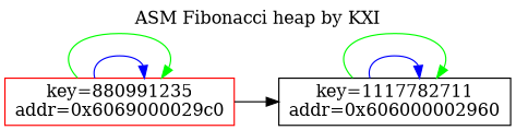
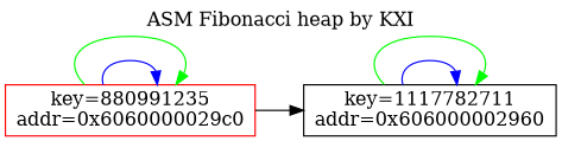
  digraph {
    label="ASM Fibonacci heap by KXI"
    labelloc=t
    rankdir=LR
    node [shape=box]
    edge [color=blue]
-   n1 [color=red label="key=880991235\naddr=0x6069000029c0"]
+   n1 [color=red label="key=880991235\naddr=0x6060000029c0"]
    n2 [label="key=1117782711\naddr=0x606000002960"]
    subgraph sub_1 {
      rank=same
      n1
    }
    subgraph sub_2 {
      rank=same
      n2
    }
    n1 -> n1
    n1 -> n1 [color=green]
    n1 -> n2 [color=black]
    n2 -> n2
    n2 -> n2 [color=green]
  }
